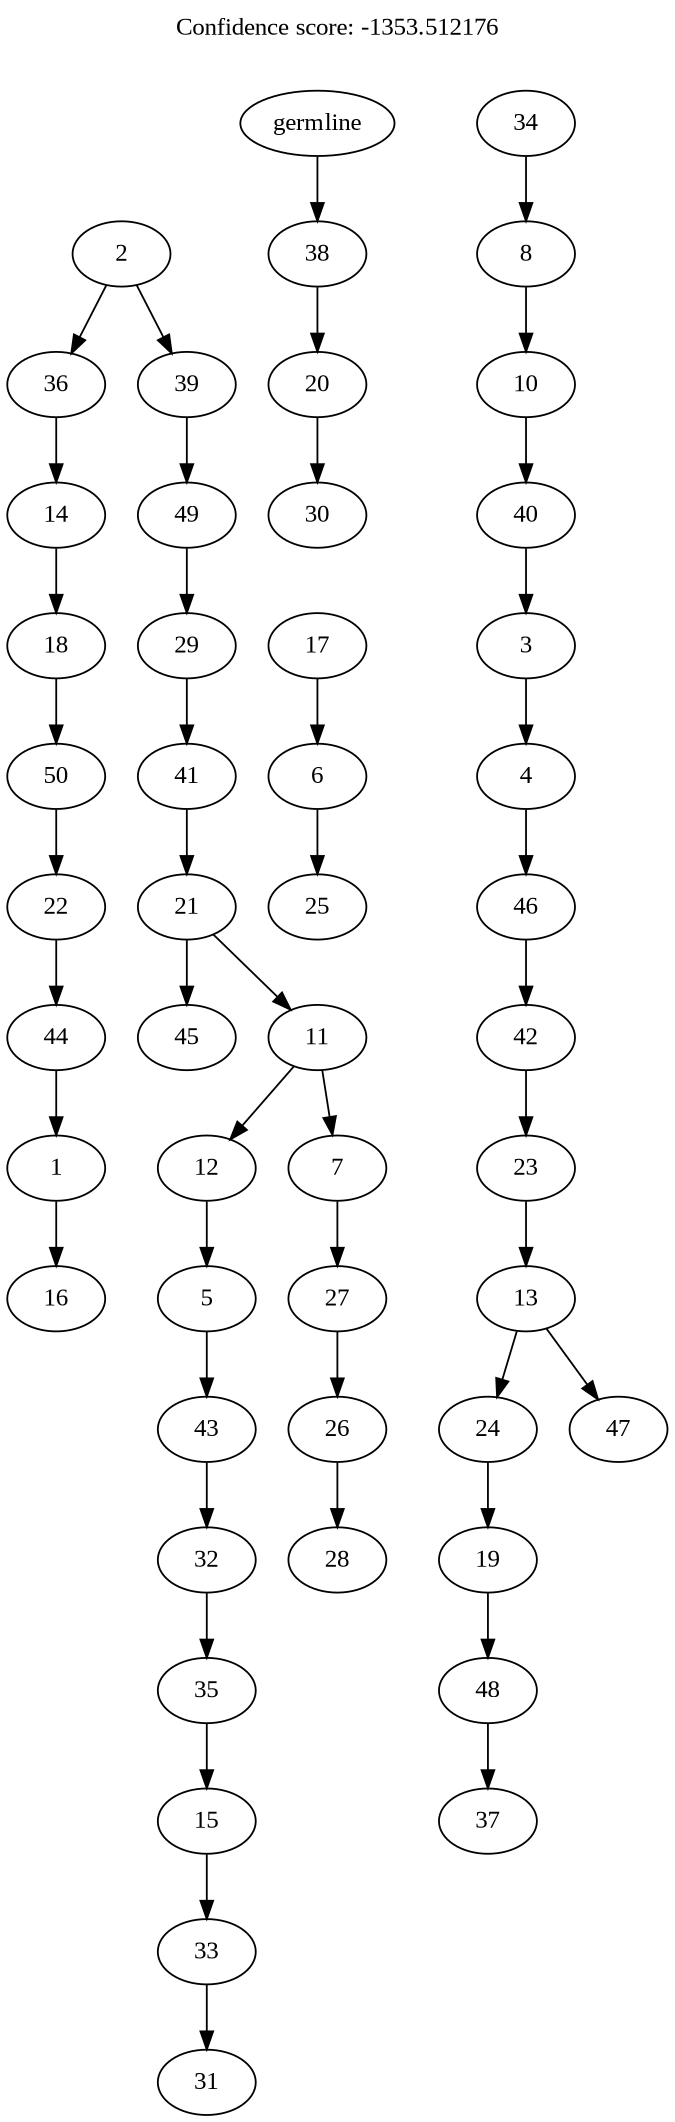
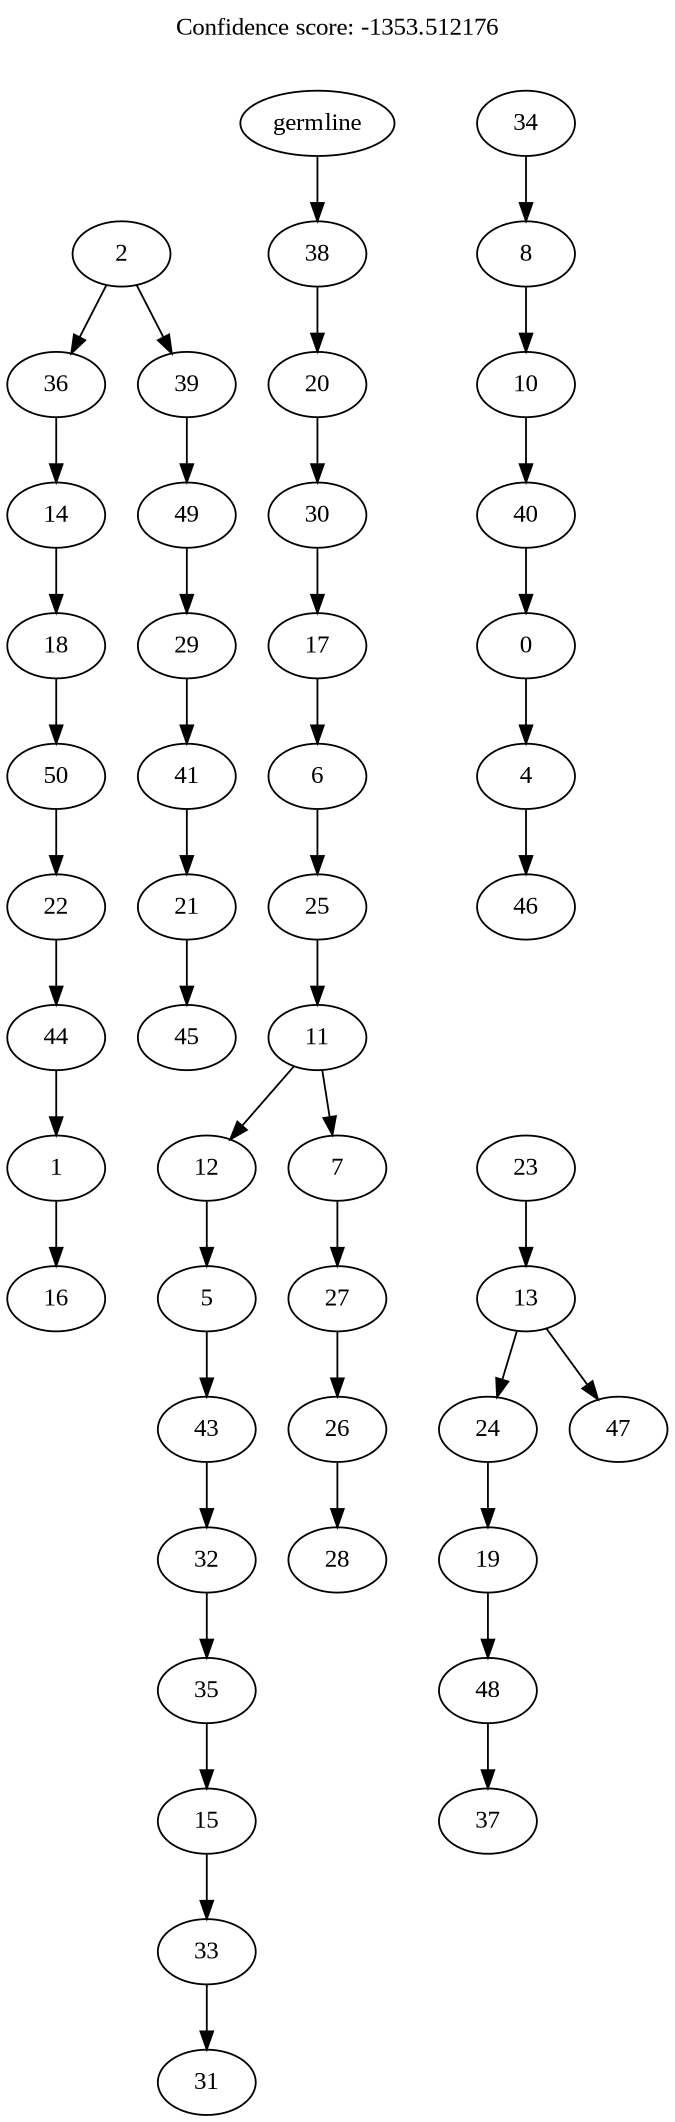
  digraph {
    fontname="Liberation Serif"
    label="Confidence score: -1353.512176"
    labelloc=t
    node [fontname="Liberation Serif"]
    edge [fontname="Liberation Serif"]
    n1 [label=26]
    n2 [label=28]
    n3 [label=27]
    n4 [label=7]
    n5 [label=21]
    n6 [label=45]
    n7 [label=41]
    n8 [label=29]
    n9 [label=49]
    n10 [label=39]
    n11 [label=1]
    n12 [label=16]
    n13 [label=44]
    n14 [label=22]
    n15 [label=50]
    n16 [label=18]
    n17 [label=14]
    n18 [label=36]
    n19 [label=2]
    n20 [label=48]
    n21 [label=37]
    n22 [label=19]
    n23 [label=24]
    n24 [label=47]
    n25 [label=13]
    n26 [label=23]
-   n27 [label=42]
    n28 [label=46]
    n29 [label=4]
-   n30 [label=3]
+   n30 [label=0]
    n31 [label=40]
    n32 [label=10]
    n33 [label=8]
    n34 [label=34]
    n35 [label=33]
    n36 [label=31]
    n37 [label=15]
    n38 [label=35]
    n39 [label=32]
    n40 [label=43]
    n41 [label=5]
    n42 [label=12]
    n43 [label=11]
    n44 [label=25]
    n45 [label=6]
    n46 [label=17]
    n47 [label=30]
    n48 [label=20]
    n49 [label=38]
    n50 [label=germline]
    n1 -> n2
    n3 -> n1
    n4 -> n3
    n5 -> n6
    n7 -> n5
    n8 -> n7
    n9 -> n8
    n10 -> n9
    n11 -> n12
    n13 -> n11
    n14 -> n13
    n15 -> n14
    n16 -> n15
    n17 -> n16
    n18 -> n17
    n19 -> n10
    n19 -> n18
    n20 -> n21
    n22 -> n20
    n23 -> n22
    n25 -> n23
    n25 -> n24
    n26 -> n25
-   n27 -> n26
-   n28 -> n27
    n29 -> n28
    n30 -> n29
    n31 -> n30
    n32 -> n31
    n33 -> n32
    n34 -> n33
    n35 -> n36
    n37 -> n35
    n38 -> n37
    n39 -> n38
    n40 -> n39
    n41 -> n40
    n42 -> n41
    n43 -> n4
    n43 -> n42
-   n5 -> n43
+   n44 -> n43
    n45 -> n44
    n46 -> n45
+   n47 -> n46
    n48 -> n47
    n49 -> n48
    n50 -> n49
  }
